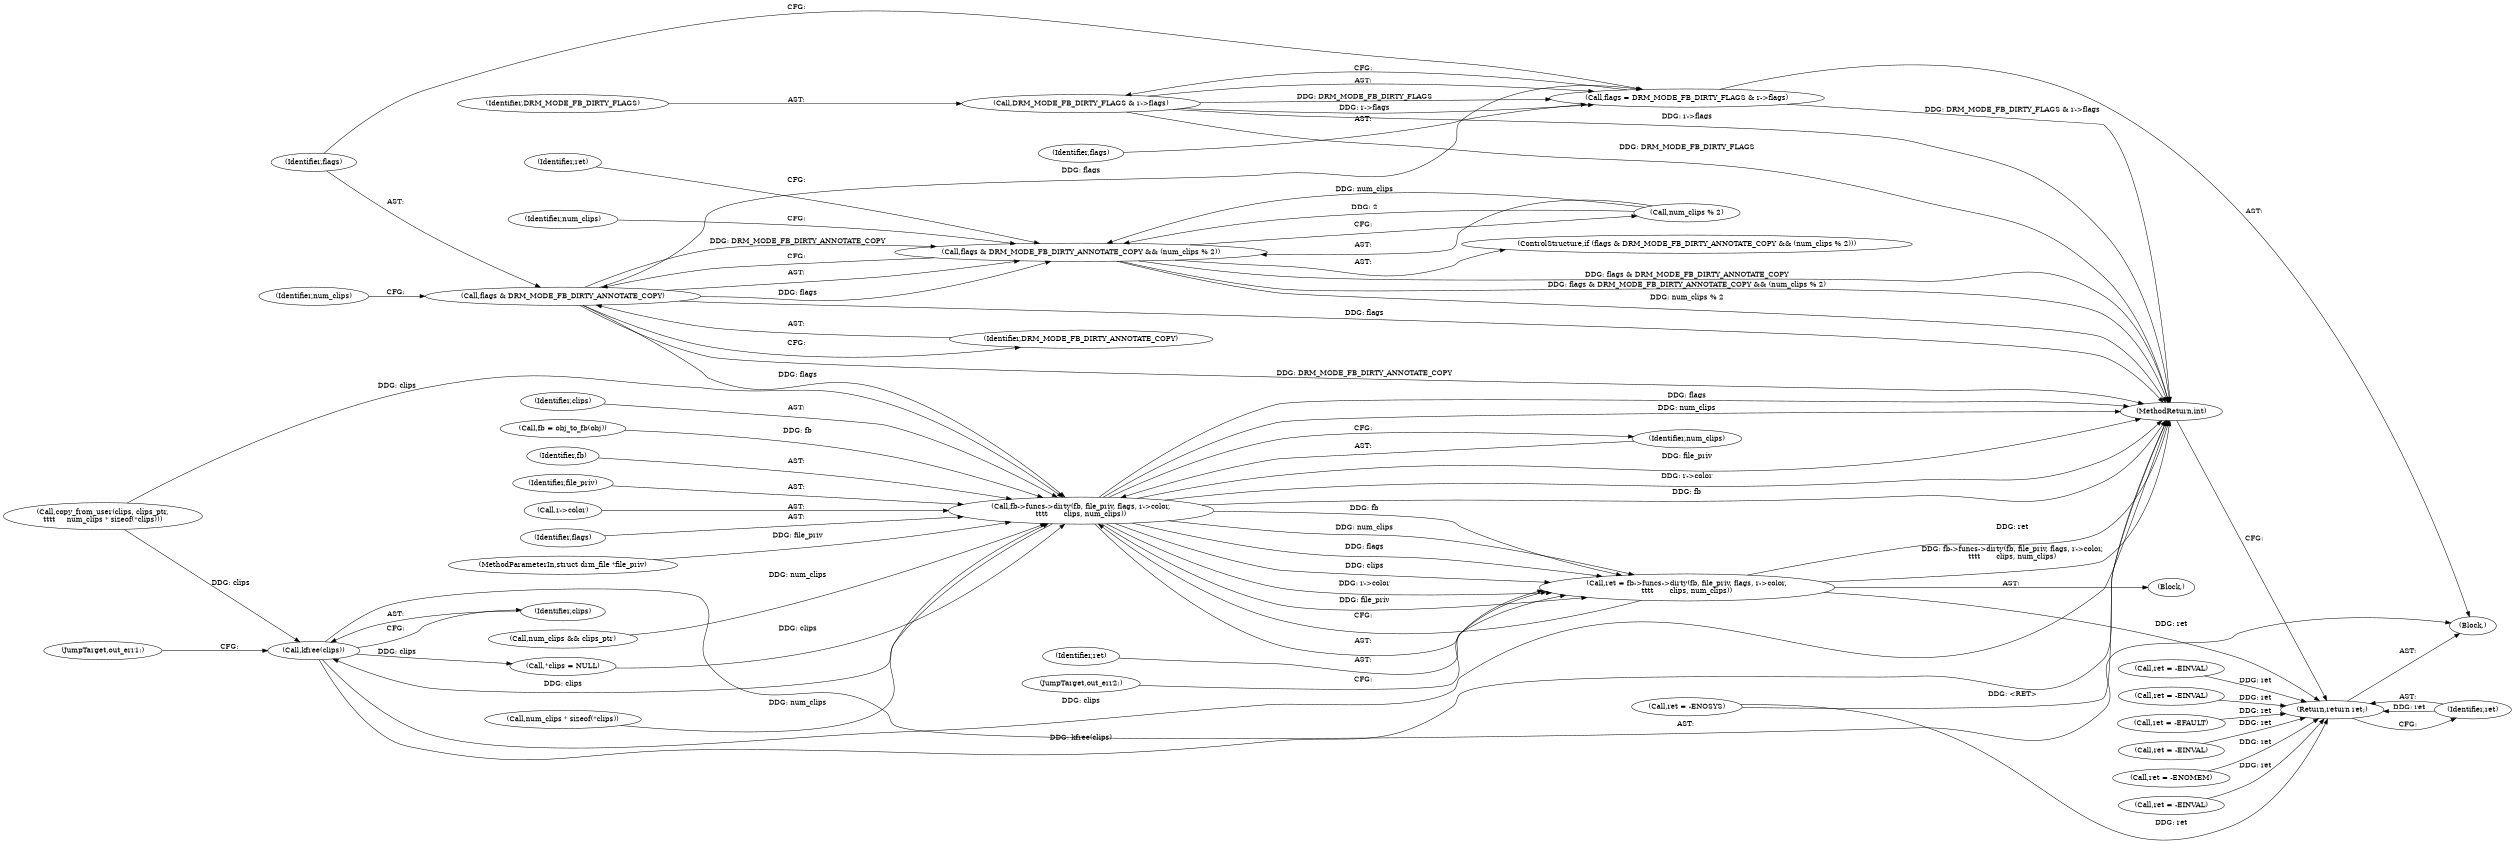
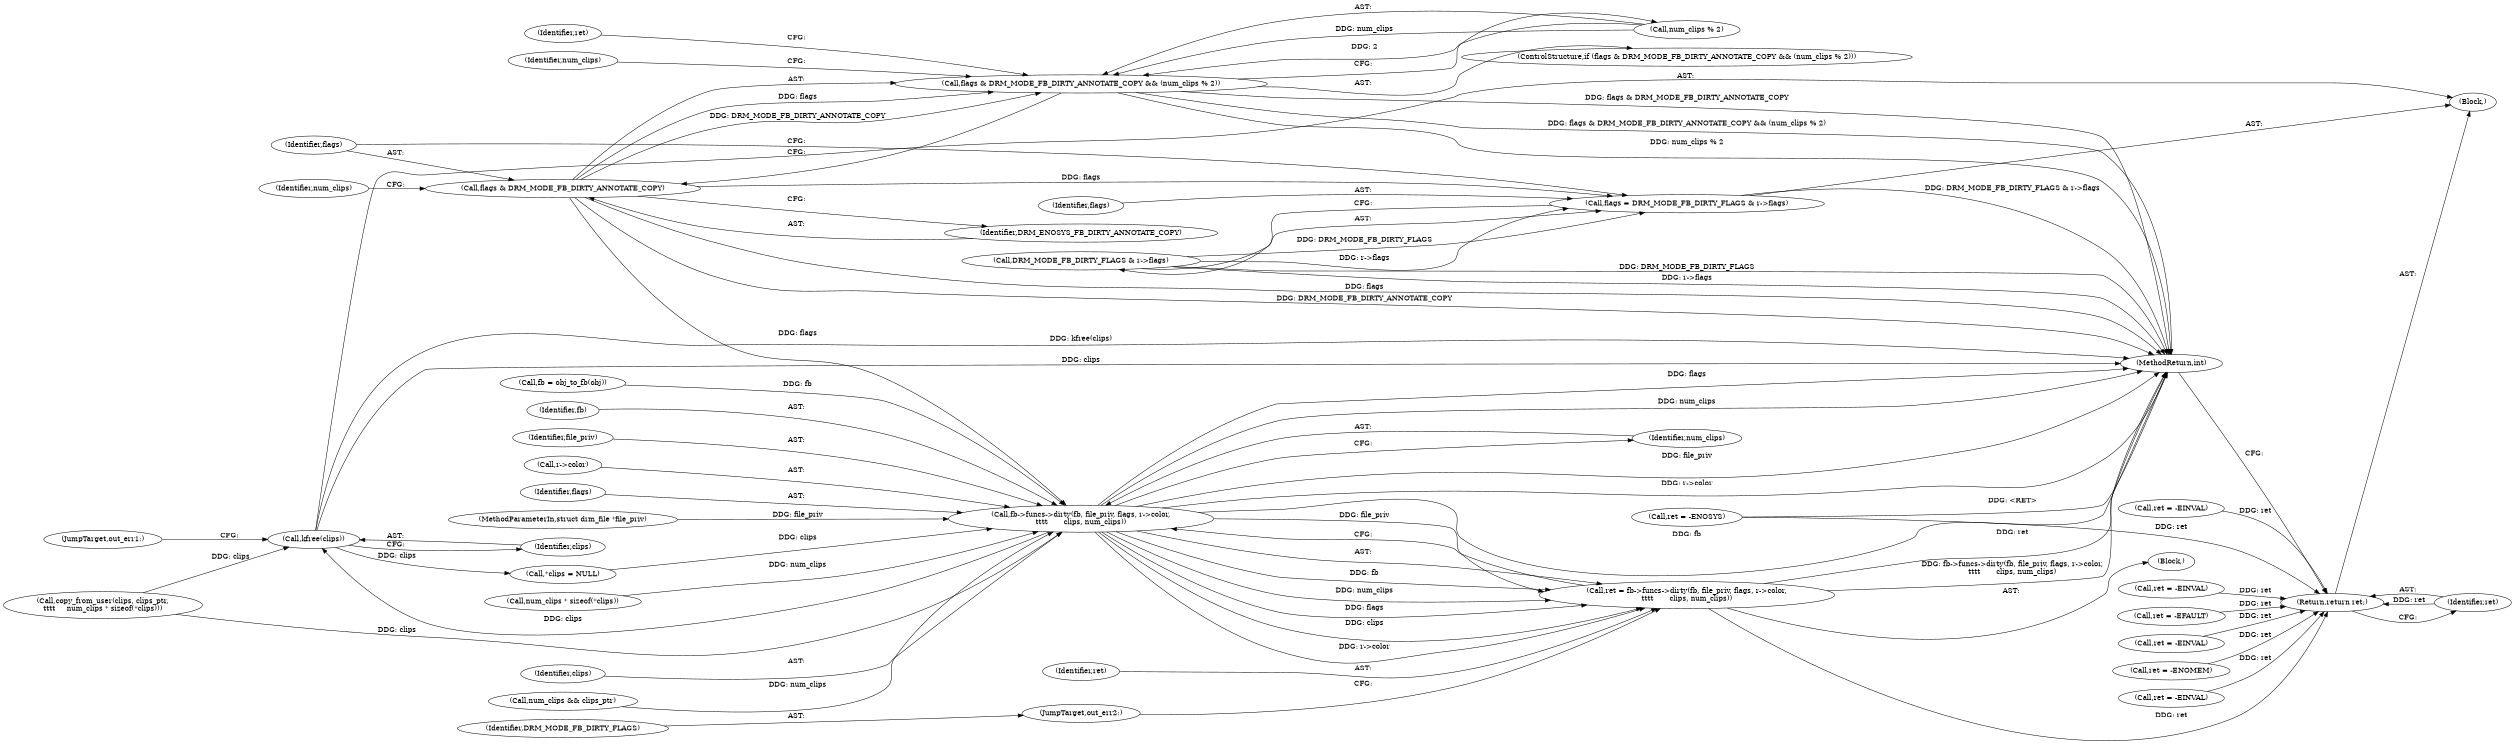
  digraph {
    rankdir=LR
    n1 [label="(Call,DRM_MODE_FB_DIRTY_FLAGS & r->flags)"]
    n2 [label="(Call,flags = DRM_MODE_FB_DIRTY_FLAGS & r->flags)"]
    n3 [label="(MethodReturn,int)"]
    n4 [label="(Block,)"]
    n5 [label="(Return,return ret;)"]
    n6 [label="(Call,flags & DRM_MODE_FB_DIRTY_ANNOTATE_COPY)"]
    n7 [label="(Call,flags & DRM_MODE_FB_DIRTY_ANNOTATE_COPY && (num_clips % 2))"]
    n8 [label="(Call,fb->funcs->dirty(fb, file_priv, flags, r->color,\n\t\t\t\t       clips, num_clips))"]
-   n9 [label="(Identifier,DRM_MODE_FB_DIRTY_ANNOTATE_COPY)"]
+   n9 [label="(Identifier,DRM_ENOSYS_FB_DIRTY_ANNOTATE_COPY)"]
    n10 [label="(Call,num_clips % 2)"]
    n11 [label="(ControlStructure,if (flags & DRM_MODE_FB_DIRTY_ANNOTATE_COPY && (num_clips % 2)))"]
    n12 [label="(Call,ret = fb->funcs->dirty(fb, file_priv, flags, r->color,\n\t\t\t\t       clips, num_clips))"]
    n13 [label="(Call,kfree(clips))"]
    n14 [label="(Identifier,num_clips)"]
    n15 [label="(Block,)"]
    n16 [label="(Identifier,clips)"]
    n17 [label="(Call,*clips = NULL)"]
    n18 [label="(Identifier,ret)"]
    n19 [label="(Call,fb = obj_to_fb(obj))"]
    n20 [label="(Call,ret = -EFAULT)"]
    n21 [label="(Call,ret = -EINVAL)"]
    n22 [label="(Identifier,fb)"]
    n23 [label="(Identifier,DRM_MODE_FB_DIRTY_FLAGS)"]
    n24 [label="(Identifier,flags)"]
    n25 [label="(Call,ret = -ENOMEM)"]
    n26 [label="(Identifier,num_clips)"]
    n27 [label="(JumpTarget,out_err1:)"]
    n28 [label="(Identifier,file_priv)"]
    n29 [label="(Call,ret = -EINVAL)"]
    n30 [label="(Call,r->color)"]
    n31 [label="(Identifier,ret)"]
    n32 [label="(Identifier,num_clips)"]
    n33 [label="(Identifier,ret)"]
    n34 [label="(Call,ret = -ENOSYS)"]
    n35 [label="(Call,ret = -EINVAL)"]
    n36 [label="(Identifier,flags)"]
    n37 [label="(MethodParameterIn,struct drm_file *file_priv)"]
    n38 [label="(Call,copy_from_user(clips, clips_ptr,\n\t\t\t\t     num_clips * sizeof(*clips)))"]
    n39 [label="(Call,ret = -EINVAL)"]
    n40 [label="(Call,num_clips * sizeof(*clips))"]
    n41 [label="(JumpTarget,out_err2:)"]
    n42 [label="(Identifier,clips)"]
    n43 [label="(Identifier,flags)"]
    n44 [label="(Call,num_clips && clips_ptr)"]
    n1 -> n2 [label="AST: "]
    n1 -> n2 [label="DDG: DRM_MODE_FB_DIRTY_FLAGS"]
    n1 -> n2 [label="DDG: r->flags"]
    n1 -> n3 [label="DDG: DRM_MODE_FB_DIRTY_FLAGS"]
    n1 -> n3 [label="DDG: r->flags"]
    n2 -> n1 [label="CFG: "]
    n2 -> n3 [label="DDG: DRM_MODE_FB_DIRTY_FLAGS & r->flags"]
    n2 -> n4 [label="AST: "]
    n3 -> n5 [label="CFG: "]
    n5 -> n4 [label="AST: "]
    n5 -> n18 [label="CFG: "]
    n6 -> n2 [label="DDG: flags"]
    n6 -> n3 [label="DDG: flags"]
    n6 -> n3 [label="DDG: DRM_MODE_FB_DIRTY_ANNOTATE_COPY"]
    n6 -> n7 [label="AST: "]
    n6 -> n7 [label="DDG: flags"]
    n6 -> n7 [label="DDG: DRM_MODE_FB_DIRTY_ANNOTATE_COPY"]
    n6 -> n8 [label="DDG: flags"]
    n6 -> n9 [label="CFG: "]
    n7 -> n3 [label="DDG: flags & DRM_MODE_FB_DIRTY_ANNOTATE_COPY && (num_clips % 2)"]
    n7 -> n3 [label="DDG: num_clips % 2"]
    n7 -> n3 [label="DDG: flags & DRM_MODE_FB_DIRTY_ANNOTATE_COPY"]
    n7 -> n6 [label="CFG: "]
    n7 -> n10 [label="CFG: "]
    n7 -> n11 [label="AST: "]
    n8 -> n3 [label="DDG: flags"]
    n8 -> n3 [label="DDG: num_clips"]
    n8 -> n3 [label="DDG: file_priv"]
    n8 -> n3 [label="DDG: r->color"]
    n8 -> n3 [label="DDG: fb"]
    n8 -> n12 [label="AST: "]
    n8 -> n12 [label="DDG: fb"]
    n8 -> n12 [label="DDG: num_clips"]
    n8 -> n12 [label="DDG: flags"]
    n8 -> n12 [label="DDG: clips"]
    n8 -> n12 [label="DDG: r->color"]
    n8 -> n12 [label="DDG: file_priv"]
    n8 -> n13 [label="DDG: clips"]
    n8 -> n14 [label="CFG: "]
    n9 -> n6 [label="AST: "]
    n10 -> n7 [label="AST: "]
    n10 -> n7 [label="DDG: num_clips"]
    n10 -> n7 [label="DDG: 2"]
    n12 -> n3 [label="DDG: fb->funcs->dirty(fb, file_priv, flags, r->color,\n\t\t\t\t       clips, num_clips)"]
    n12 -> n3 [label="DDG: ret"]
    n12 -> n5 [label="DDG: ret"]
    n12 -> n8 [label="CFG: "]
    n12 -> n15 [label="AST: "]
    n13 -> n3 [label="DDG: clips"]
    n13 -> n3 [label="DDG: kfree(clips)"]
    n13 -> n4 [label="AST: "]
    n13 -> n16 [label="CFG: "]
    n13 -> n17 [label="DDG: clips"]
    n14 -> n8 [label="AST: "]
    n16 -> n13 [label="AST: "]
    n17 -> n8 [label="DDG: clips"]
    n18 -> n5 [label="AST: "]
    n18 -> n5 [label="DDG: ret"]
    n19 -> n8 [label="DDG: fb"]
    n20 -> n5 [label="DDG: ret"]
    n21 -> n5 [label="DDG: ret"]
    n22 -> n8 [label="AST: "]
-   n23 -> n1 [label="AST: "]
+   n23 -> n41 [label="AST: "]
    n24 -> n2 [label="AST: "]
    n25 -> n5 [label="DDG: ret"]
    n26 -> n6 [label="CFG: "]
    n27 -> n13 [label="CFG: "]
    n28 -> n8 [label="AST: "]
    n29 -> n5 [label="DDG: ret"]
    n30 -> n8 [label="AST: "]
    n31 -> n7 [label="CFG: "]
    n32 -> n7 [label="CFG: "]
    n33 -> n12 [label="AST: "]
    n34 -> n3 [label="DDG: <RET>"]
    n34 -> n5 [label="DDG: ret"]
    n35 -> n5 [label="DDG: ret"]
    n36 -> n8 [label="AST: "]
    n37 -> n8 [label="DDG: file_priv"]
    n38 -> n8 [label="DDG: clips"]
    n38 -> n13 [label="DDG: clips"]
    n39 -> n5 [label="DDG: ret"]
    n40 -> n8 [label="DDG: num_clips"]
    n41 -> n12 [label="CFG: "]
    n42 -> n8 [label="AST: "]
    n43 -> n2 [label="CFG: "]
    n43 -> n6 [label="AST: "]
    n44 -> n8 [label="DDG: num_clips"]
  }
